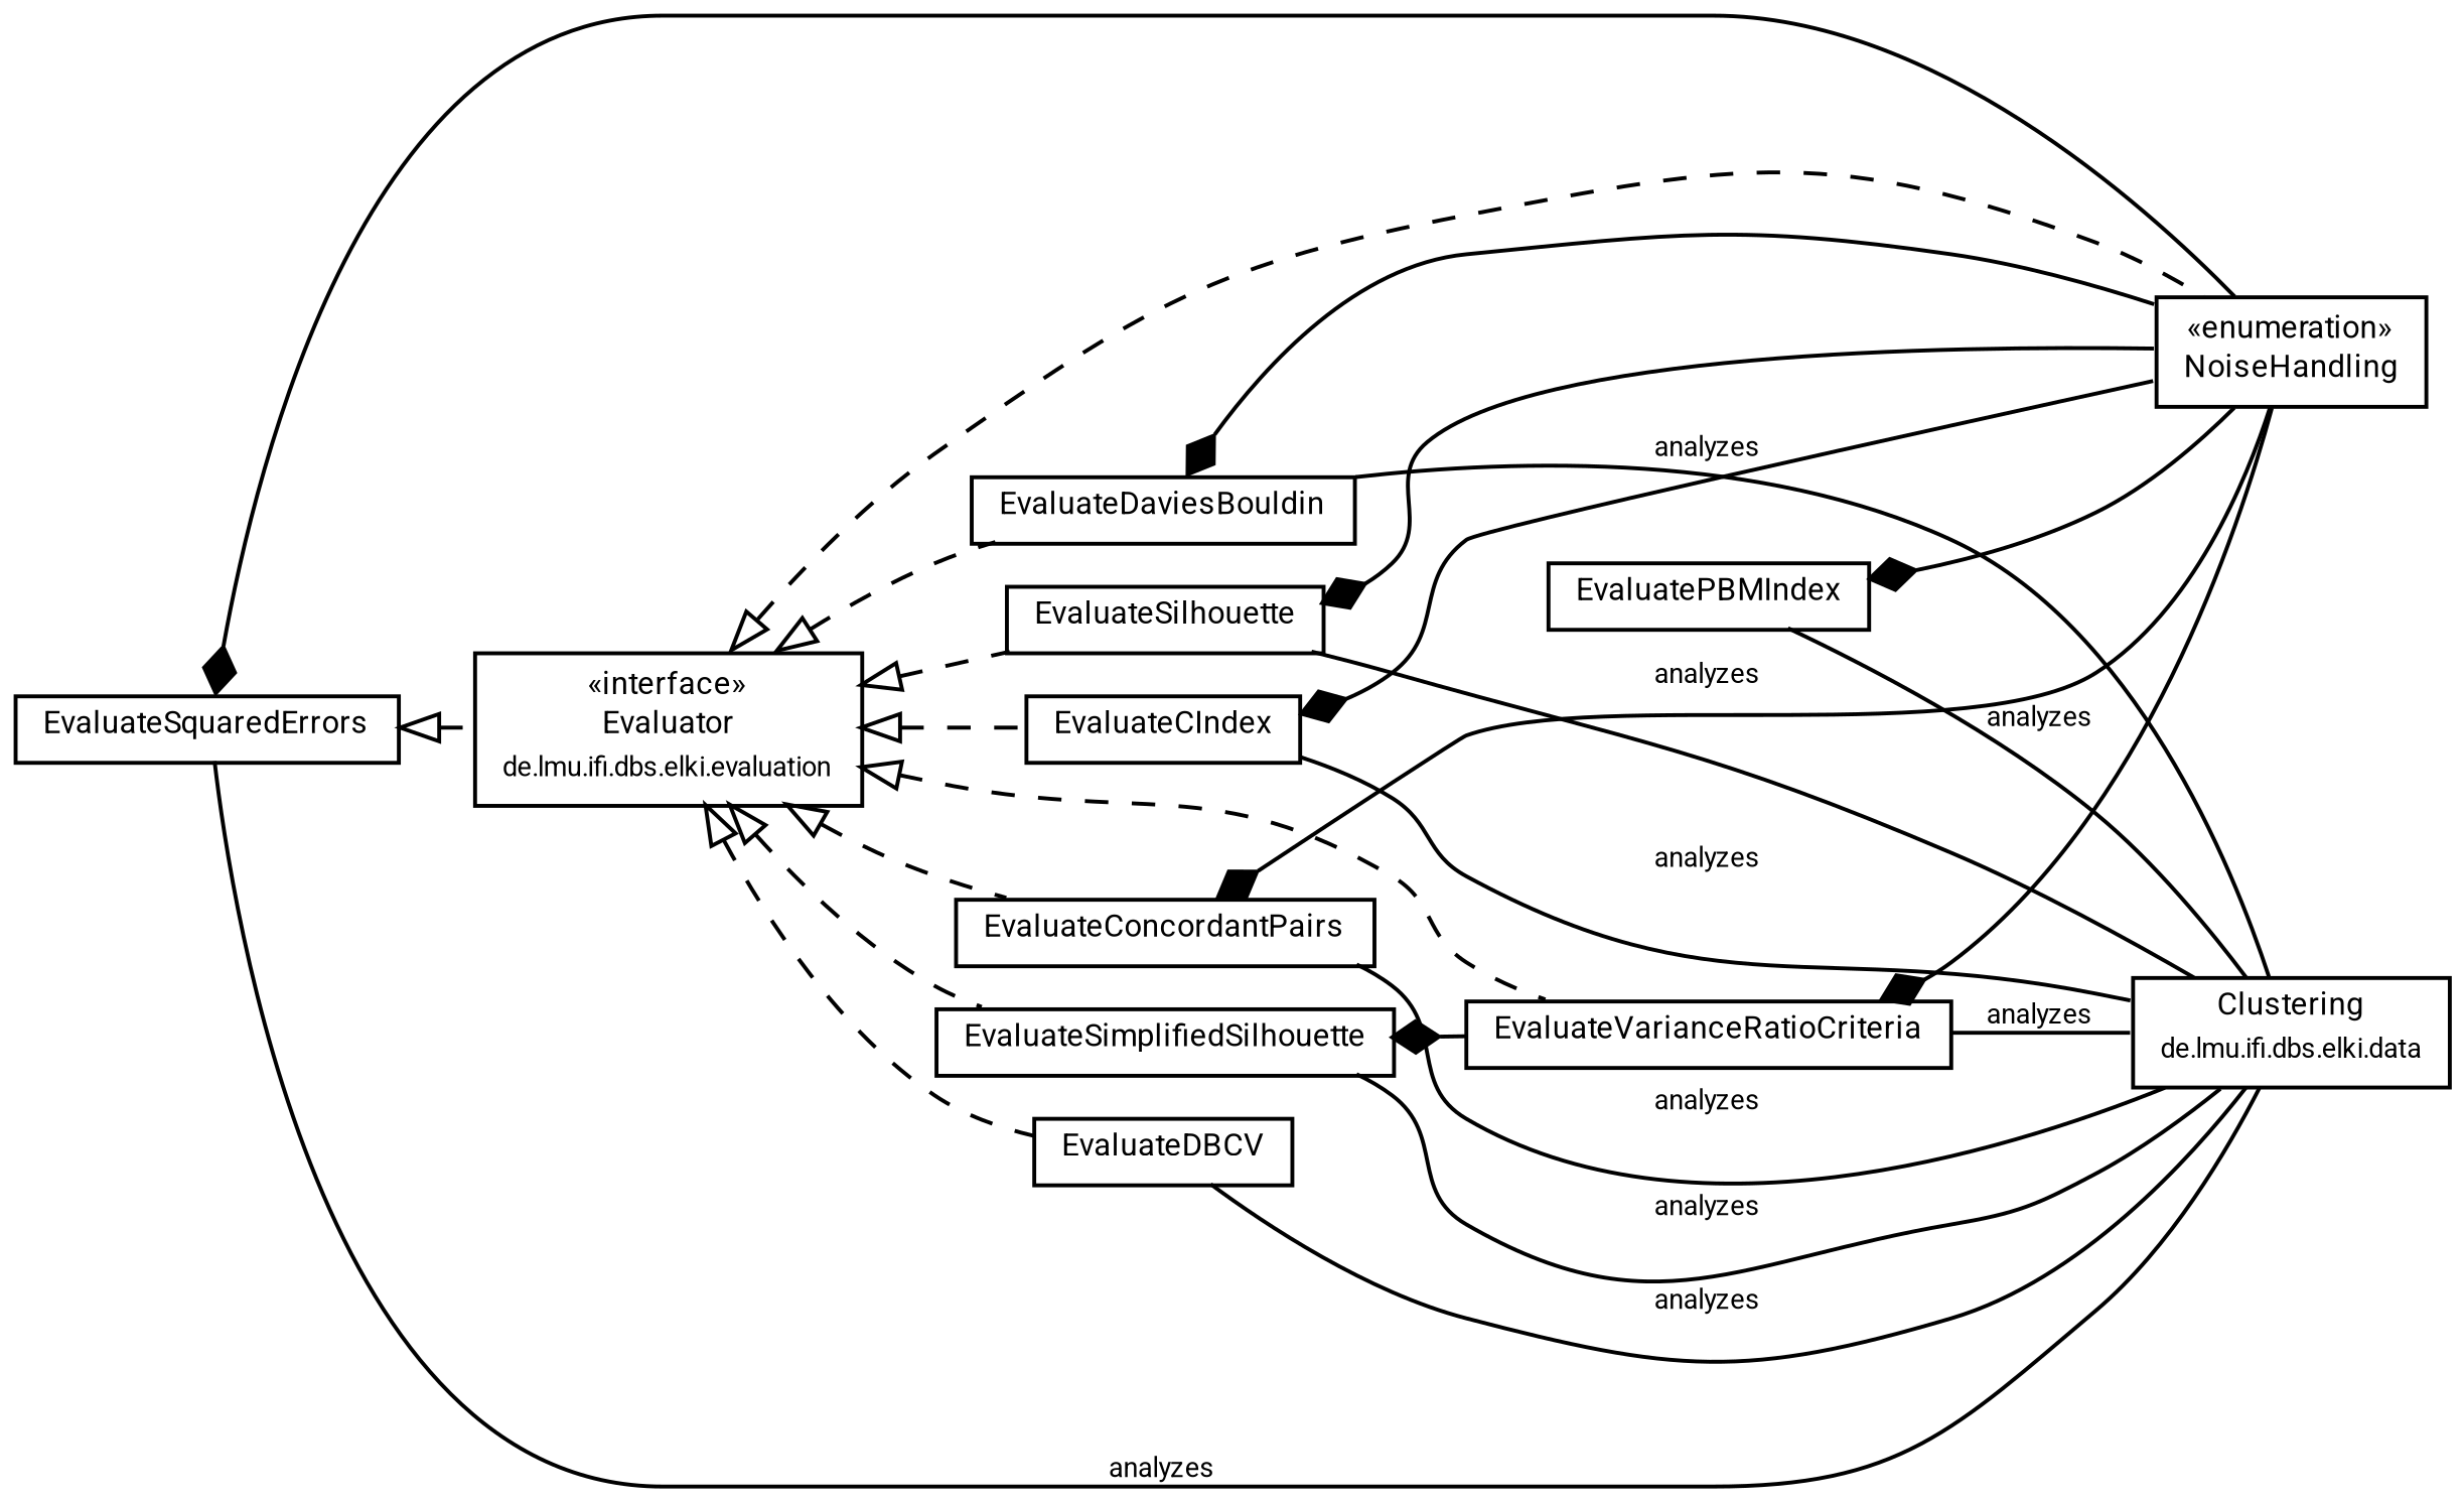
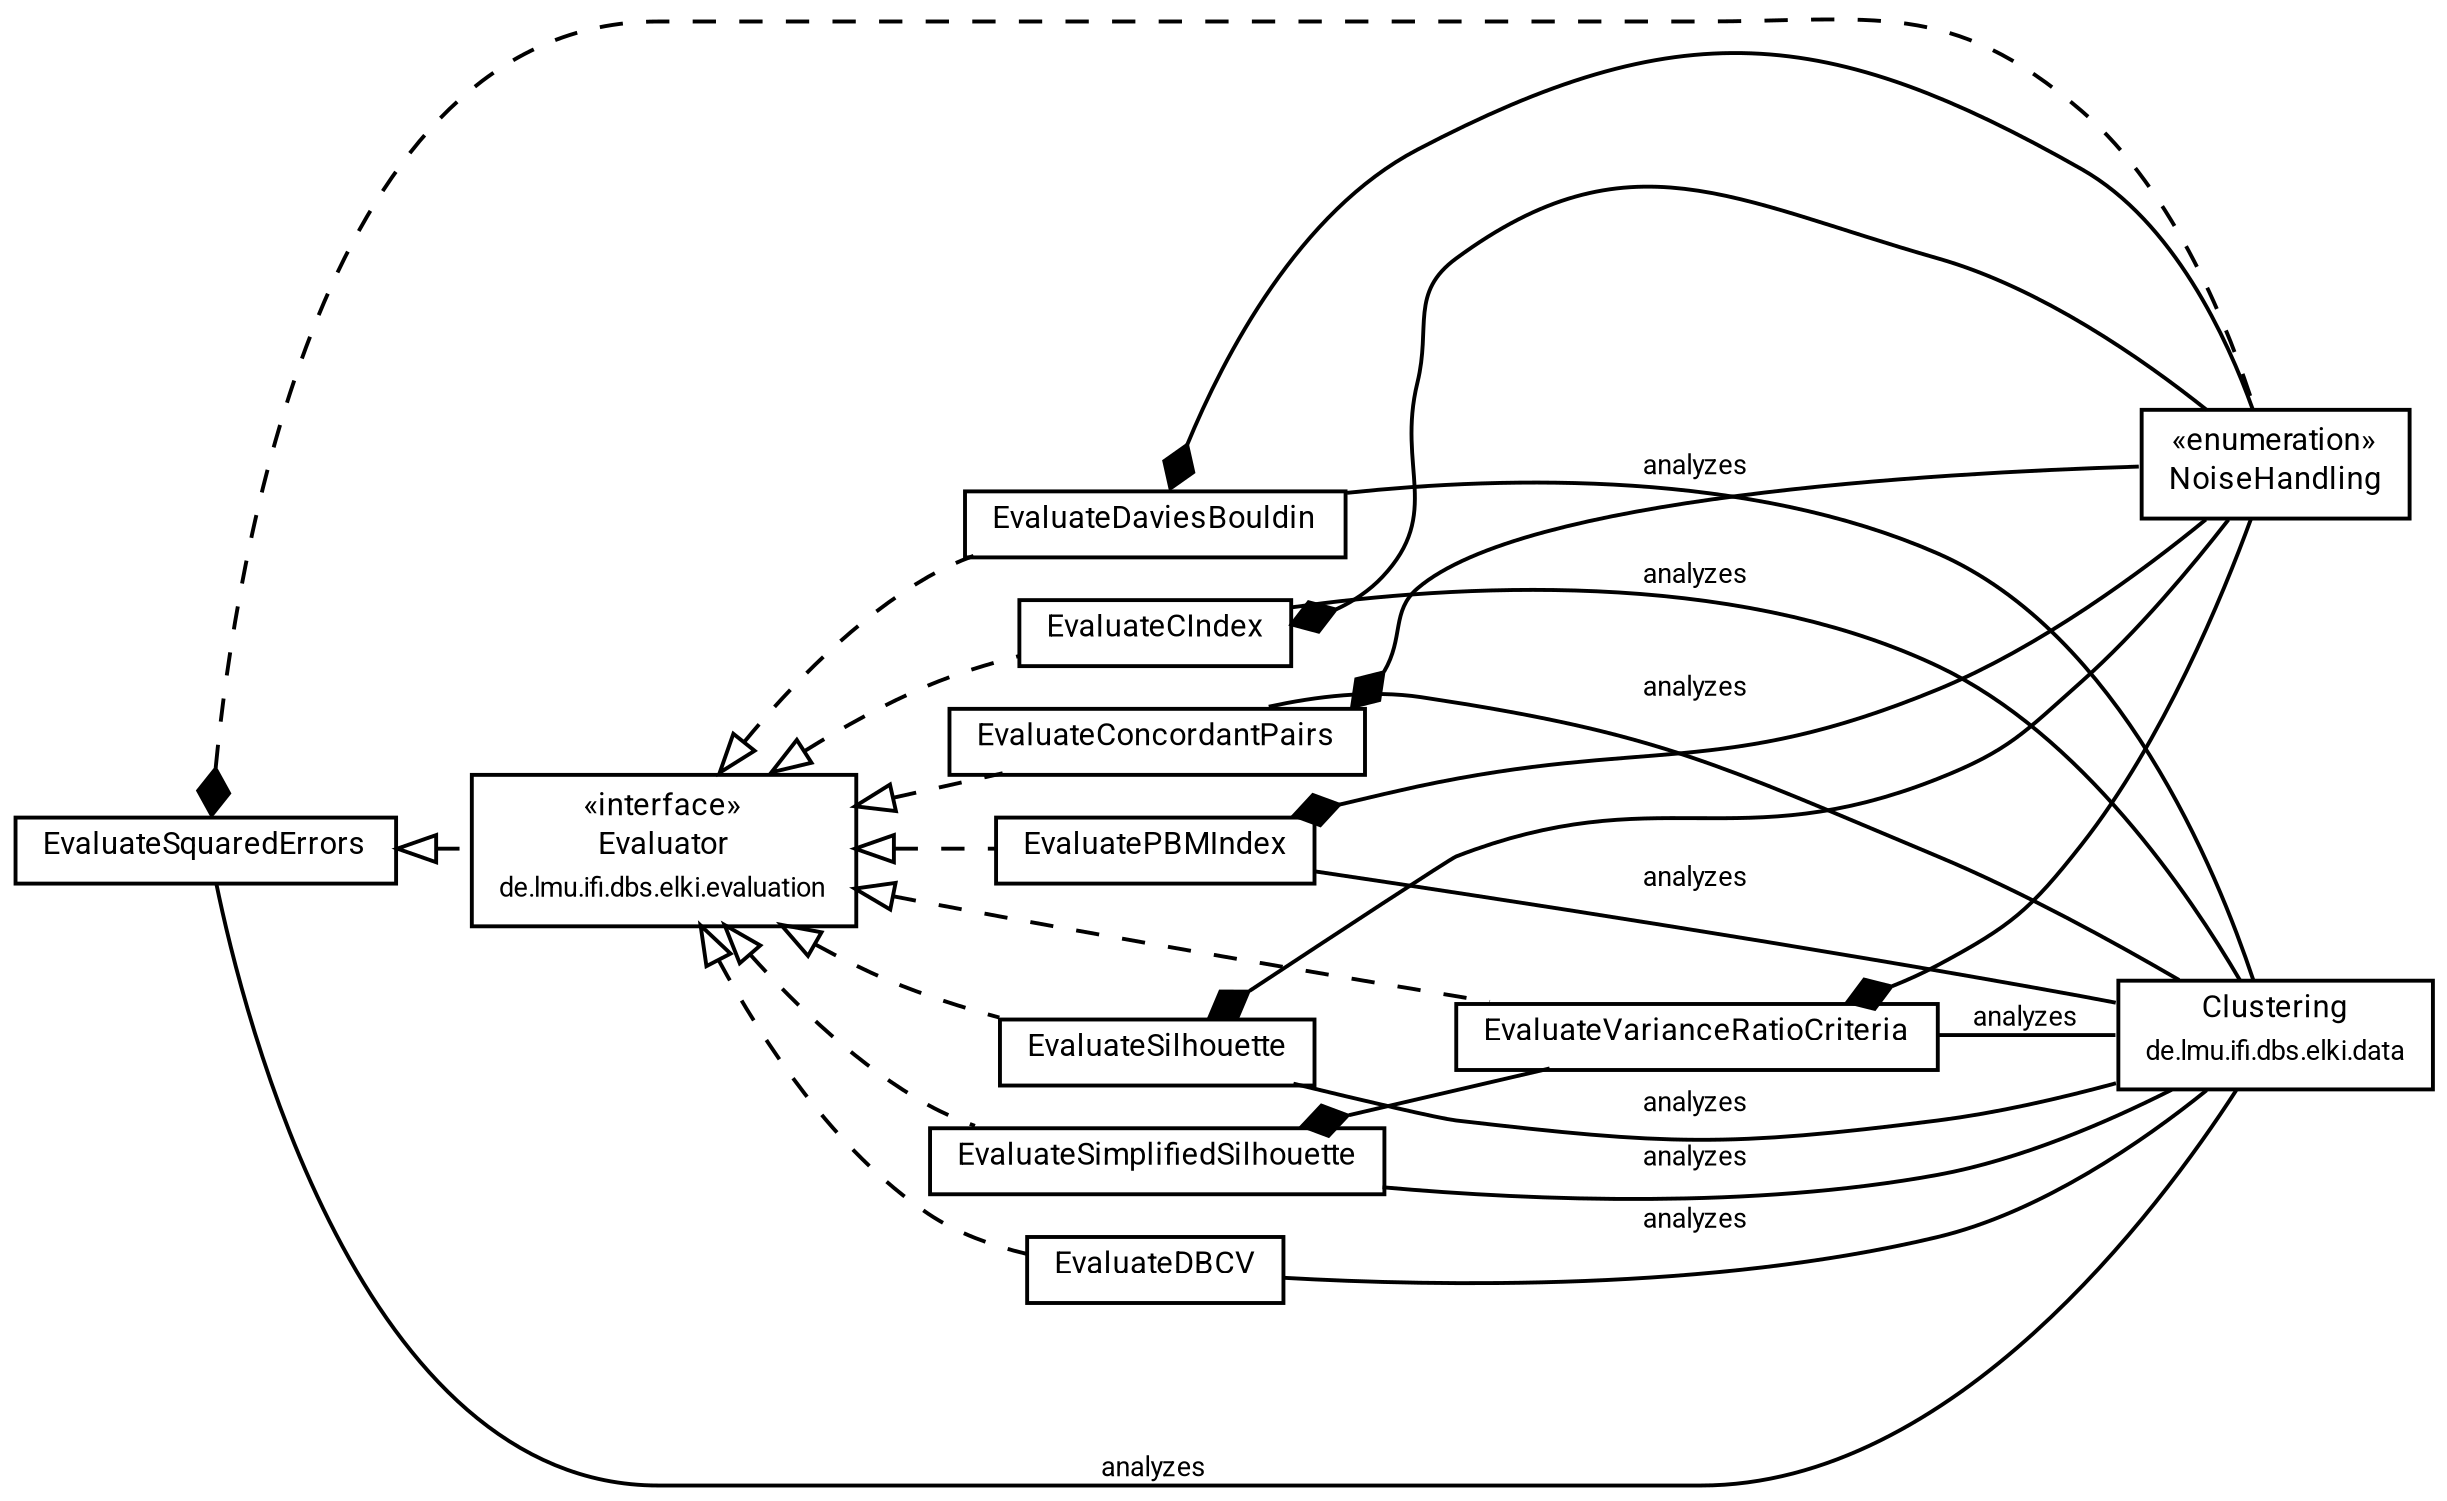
  digraph {
    nodesep=0.15
    rankdir=LR
    ranksep=0.25
    node [fontcolor=black fontname=Roboto fontsize=8 margin=0 shape=plaintext]
    edge [arrowhead=none color=black dir=back fontname=Roboto fontsize=7 labelfontname=Roboto labelfontsize=7 weight=2]
    n1 [height=0 label=<<table title="de.lmu.ifi.dbs.elki.evaluation.clustering.internal.EvaluateSquaredErrors" border="0" cellborder="1" cellspacing="0" cellpadding="2" href="EvaluateSquaredErrors.html" target="_parent"> 		<tr><td><table border="0" cellspacing="0" cellpadding="1"> 		<tr><td align="center" balign="center"> <font face="Roboto">EvaluateSquaredErrors</font> </td></tr> 		</table></td></tr> 		</table>> width=0]
    n2 [height=0 label=<<table title="de.lmu.ifi.dbs.elki.evaluation.clustering.internal.NoiseHandling" border="0" cellborder="1" cellspacing="0" cellpadding="2" href="NoiseHandling.html" target="_parent"> 		<tr><td><table border="0" cellspacing="0" cellpadding="1"> 		<tr><td align="center" balign="center"> &#171;enumeration&#187; </td></tr> 		<tr><td align="center" balign="center"> <font face="Roboto">NoiseHandling</font> </td></tr> 		</table></td></tr> 		</table>> width=0]
    n3 [height=0 label=<<table title="de.lmu.ifi.dbs.elki.data.Clustering" border="0" cellborder="1" cellspacing="0" cellpadding="2" href="../../../data/Clustering.html" target="_parent"> 		<tr><td><table border="0" cellspacing="0" cellpadding="1"> 		<tr><td align="center" balign="center"> <font face="Roboto">Clustering</font> </td></tr> 		<tr><td align="center" balign="center"> <font face="Roboto" point-size="7.0">de.lmu.ifi.dbs.elki.data</font> </td></tr> 		</table></td></tr> 		</table>> width=0]
    n4 [height=0 label=<<table title="de.lmu.ifi.dbs.elki.evaluation.Evaluator" border="0" cellborder="1" cellspacing="0" cellpadding="2" href="../../Evaluator.html" target="_parent"> 		<tr><td><table border="0" cellspacing="0" cellpadding="1"> 		<tr><td align="center" balign="center"> &#171;interface&#187; </td></tr> 		<tr><td align="center" balign="center"> <font face="Roboto">Evaluator</font> </td></tr> 		<tr><td align="center" balign="center"> <font face="Roboto" point-size="7.0">de.lmu.ifi.dbs.elki.evaluation</font> </td></tr> 		</table></td></tr> 		</table>> width=0]
    n5 [height=0 label=<<table title="de.lmu.ifi.dbs.elki.evaluation.clustering.internal.EvaluateDBCV" border="0" cellborder="1" cellspacing="0" cellpadding="2" href="EvaluateDBCV.html" target="_parent"> 		<tr><td><table border="0" cellspacing="0" cellpadding="1"> 		<tr><td align="center" balign="center"> <font face="Roboto">EvaluateDBCV</font> </td></tr> 		</table></td></tr> 		</table>> width=0]
    n6 [height=0 label=<<table title="de.lmu.ifi.dbs.elki.evaluation.clustering.internal.EvaluateConcordantPairs" border="0" cellborder="1" cellspacing="0" cellpadding="2" href="EvaluateConcordantPairs.html" target="_parent"> 		<tr><td><table border="0" cellspacing="0" cellpadding="1"> 		<tr><td align="center" balign="center"> <font face="Roboto">EvaluateConcordantPairs</font> </td></tr> 		</table></td></tr> 		</table>> width=0]
    n7 [height=0 label=<<table title="de.lmu.ifi.dbs.elki.evaluation.clustering.internal.EvaluateCIndex" border="0" cellborder="1" cellspacing="0" cellpadding="2" href="EvaluateCIndex.html" target="_parent"> 		<tr><td><table border="0" cellspacing="0" cellpadding="1"> 		<tr><td align="center" balign="center"> <font face="Roboto">EvaluateCIndex</font> </td></tr> 		</table></td></tr> 		</table>> width=0]
    n8 [height=0 label=<<table title="de.lmu.ifi.dbs.elki.evaluation.clustering.internal.EvaluateVarianceRatioCriteria" border="0" cellborder="1" cellspacing="0" cellpadding="2" href="EvaluateVarianceRatioCriteria.html" target="_parent"> 		<tr><td><table border="0" cellspacing="0" cellpadding="1"> 		<tr><td align="center" balign="center"> <font face="Roboto">EvaluateVarianceRatioCriteria</font> </td></tr> 		</table></td></tr> 		</table>> width=0]
    n9 [height=0 label=<<table title="de.lmu.ifi.dbs.elki.evaluation.clustering.internal.EvaluateSimplifiedSilhouette" border="0" cellborder="1" cellspacing="0" cellpadding="2" href="EvaluateSimplifiedSilhouette.html" target="_parent"> 		<tr><td><table border="0" cellspacing="0" cellpadding="1"> 		<tr><td align="center" balign="center"> <font face="Roboto">EvaluateSimplifiedSilhouette</font> </td></tr> 		</table></td></tr> 		</table>> width=0]
    n10 [height=0 label=<<table title="de.lmu.ifi.dbs.elki.evaluation.clustering.internal.EvaluatePBMIndex" border="0" cellborder="1" cellspacing="0" cellpadding="2" href="EvaluatePBMIndex.html" target="_parent"> 		<tr><td><table border="0" cellspacing="0" cellpadding="1"> 		<tr><td align="center" balign="center"> <font face="Roboto">EvaluatePBMIndex</font> </td></tr> 		</table></td></tr> 		</table>> width=0]
    n11 [height=0 label=<<table title="de.lmu.ifi.dbs.elki.evaluation.clustering.internal.EvaluateSilhouette" border="0" cellborder="1" cellspacing="0" cellpadding="2" href="EvaluateSilhouette.html" target="_parent"> 		<tr><td><table border="0" cellspacing="0" cellpadding="1"> 		<tr><td align="center" balign="center"> <font face="Roboto">EvaluateSilhouette</font> </td></tr> 		</table></td></tr> 		</table>> width=0]
    n12 [height=0 label=<<table title="de.lmu.ifi.dbs.elki.evaluation.clustering.internal.EvaluateDaviesBouldin" border="0" cellborder="1" cellspacing="0" cellpadding="2" href="EvaluateDaviesBouldin.html" target="_parent"> 		<tr><td><table border="0" cellspacing="0" cellpadding="1"> 		<tr><td align="center" balign="center"> <font face="Roboto">EvaluateDaviesBouldin</font> </td></tr> 		</table></td></tr> 		</table>> width=0]
-   n1 -> n2 [arrowtail=diamond weight=6]
+   n1 -> n2 [arrowtail=diamond weight=6 style=dashed]
    n1 -> n3 [label=analyzes dir=""]
    n1 -> n4 [arrowtail=empty style=dashed weight=9 arrowhead=""]
    n4 -> n5 [arrowtail=empty style=dashed weight=9 arrowhead=""]
    n4 -> n6 [arrowtail=empty style=dashed weight=9 arrowhead=""]
    n4 -> n7 [arrowtail=empty style=dashed weight=9 arrowhead=""]
    n4 -> n8 [arrowtail=empty style=dashed weight=9 arrowhead=""]
    n4 -> n9 [arrowtail=empty style=dashed weight=9 arrowhead=""]
-   n4 -> n2 [arrowtail=empty style=dashed weight=9 arrowhead=""]
+   n4 -> n10 [arrowtail=empty style=dashed weight=9 arrowhead=""]
    n4 -> n11 [arrowtail=empty style=dashed weight=9 arrowhead=""]
    n4 -> n12 [arrowtail=empty style=dashed weight=9 arrowhead=""]
    n5 -> n3 [label=analyzes dir=""]
    n6 -> n2 [arrowtail=diamond weight=6]
    n6 -> n3 [label=analyzes dir=""]
    n7 -> n2 [arrowtail=diamond weight=6]
    n7 -> n3 [label=analyzes dir=""]
    n8 -> n2 [arrowtail=diamond weight=6]
    n8 -> n3 [label=analyzes dir=""]
    n9 -> n3 [label=analyzes dir=""]
    n9 -> n8 [arrowtail=diamond weight=6]
    n10 -> n2 [arrowtail=diamond weight=6]
    n10 -> n3 [label=analyzes dir=""]
    n11 -> n2 [arrowtail=diamond weight=6]
    n11 -> n3 [label=analyzes dir=""]
    n12 -> n2 [arrowtail=diamond weight=6]
    n12 -> n3 [label=analyzes dir=""]
  }
